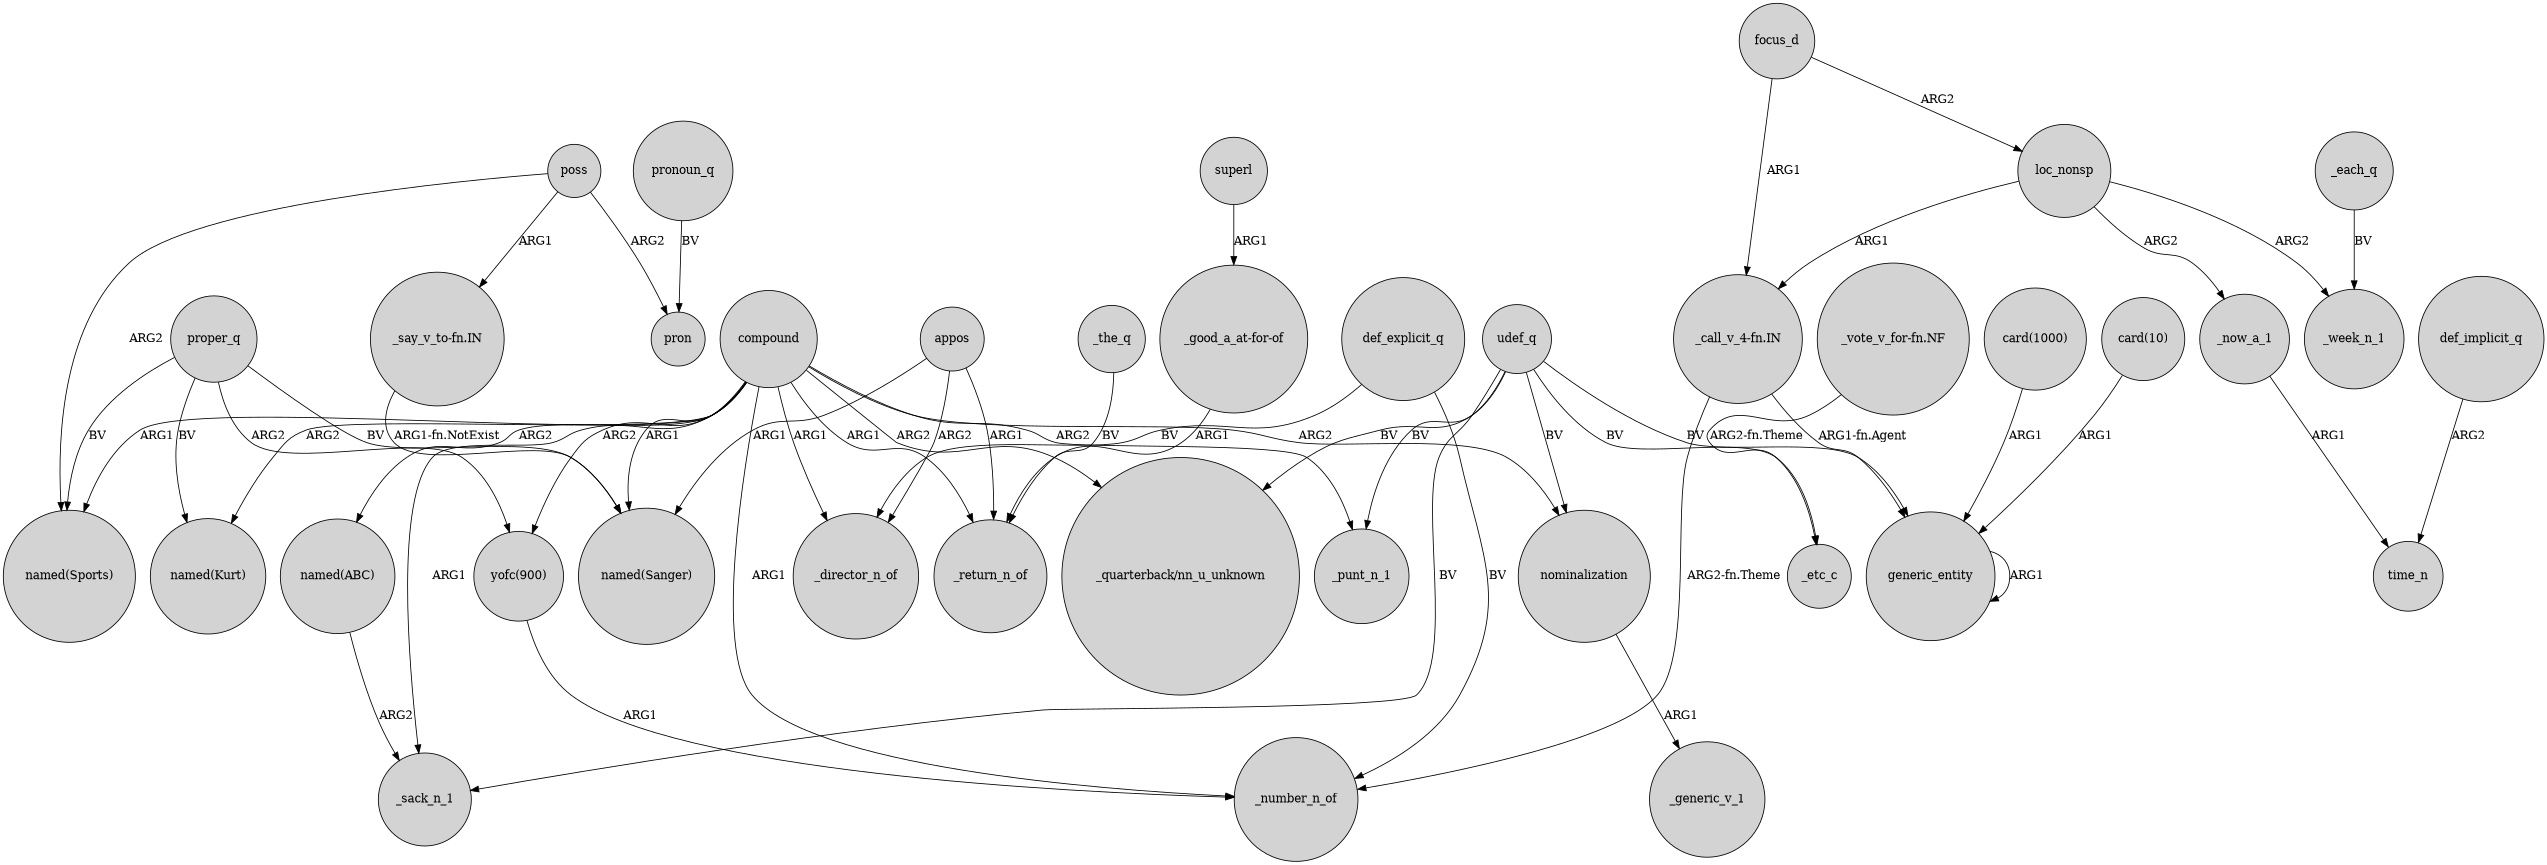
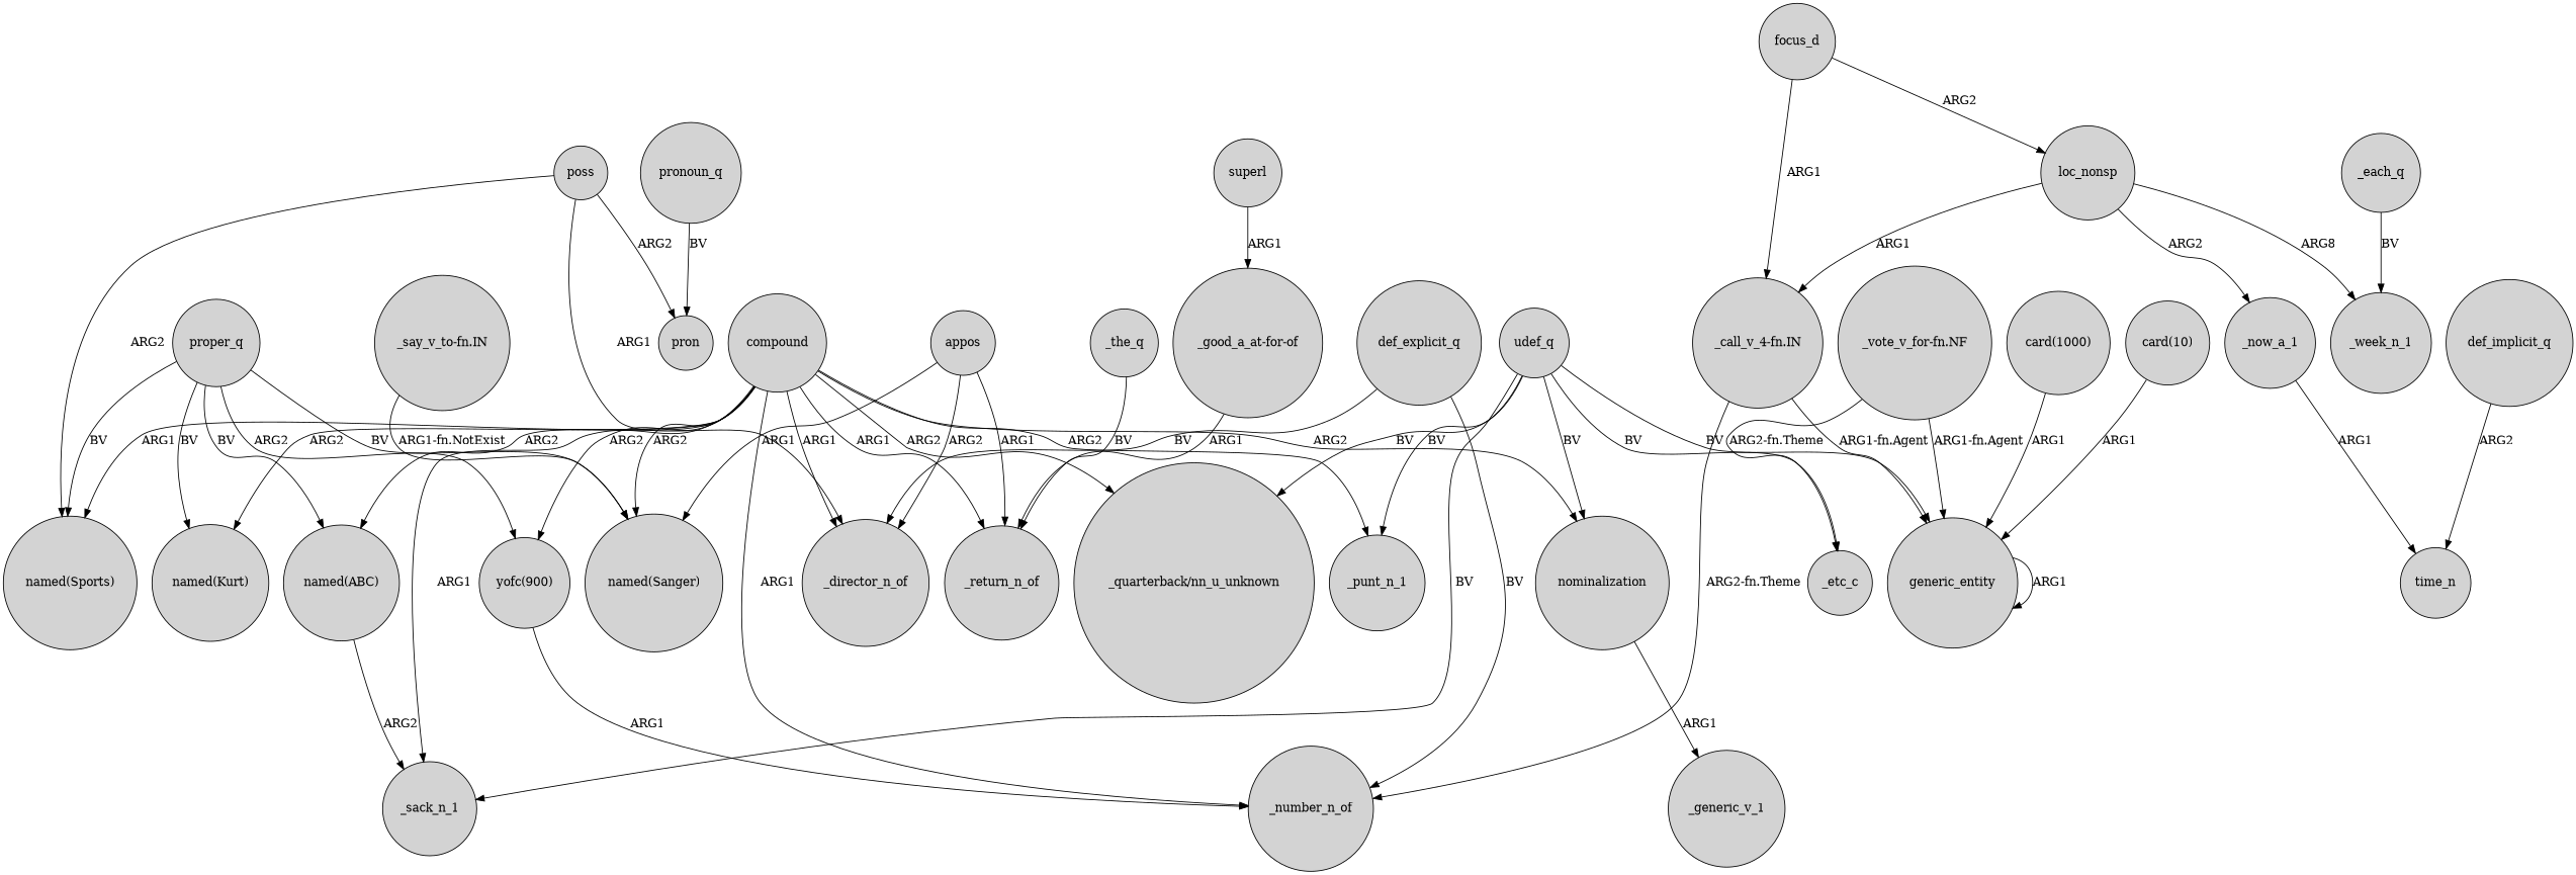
  digraph {
    node [shape=circle style=filled]
    focus_d
    loc_nonsp
    n3 [label="_call_v_4-fn.IN"]
    _week_n_1
    _now_a_1
    _number_n_of
    generic_entity
    compound
    "named(Sanger)"
    "_quarterback/nn_u_unknown"
    _return_n_of
    "named(Sports)"
    _director_n_of
    nominalization
    _punt_n_1
    "yofc(900)"
    _sack_n_1
    "named(Kurt)"
    "named(ABC)"
    n20 [label=_generic_v_1]
    "_say_v_to-fn.IN"
    "_vote_v_for-fn.NF"
    _etc_c
    _the_q
    udef_q
    poss
    pron
    proper_q
    "card(10)"
    "card(1000)"
    def_explicit_q
    appos
    pronoun_q
    superl
    "_good_a_at-for-of"
    time_n
    _each_q
    def_implicit_q
    focus_d -> loc_nonsp [label=ARG2]
    focus_d -> n3 [label=ARG1]
    loc_nonsp -> n3 [label=ARG1]
-   loc_nonsp -> _week_n_1 [label=ARG2]
+   loc_nonsp -> _week_n_1 [label=ARG8]
    loc_nonsp -> _now_a_1 [label=ARG2]
    n3 -> _number_n_of [label="ARG2-fn.Theme"]
    n3 -> generic_entity [label="ARG1-fn.Agent"]
    _now_a_1 -> time_n [label=ARG1]
    generic_entity -> generic_entity [label=ARG1]
    compound -> _number_n_of [label=ARG1]
-   compound -> "named(Sanger)" [label=ARG1]
+   compound -> "named(Sanger)" [label=ARG2]
    compound -> "_quarterback/nn_u_unknown" [label=ARG2]
    compound -> _return_n_of [label=ARG1]
    compound -> "named(Sports)" [label=ARG1]
    compound -> _director_n_of [label=ARG1]
    compound -> nominalization [label=ARG2]
    compound -> _punt_n_1 [label=ARG2]
    compound -> "yofc(900)" [label=ARG2]
    compound -> _sack_n_1 [label=ARG1]
    compound -> "named(Kurt)" [label=ARG2]
    compound -> "named(ABC)" [label=ARG2]
    nominalization -> n20 [label=ARG1]
    "yofc(900)" -> _number_n_of [label=ARG1]
    "named(ABC)" -> _sack_n_1 [label=ARG2]
    "_say_v_to-fn.IN" -> "named(Sanger)" [label="ARG1-fn.NotExist"]
+   "_vote_v_for-fn.NF" -> generic_entity [label="ARG1-fn.Agent"]
    "_vote_v_for-fn.NF" -> _etc_c [label="ARG2-fn.Theme"]
    _the_q -> _return_n_of [label=BV]
    udef_q -> generic_entity [label=BV]
    udef_q -> "_quarterback/nn_u_unknown" [label=BV]
    udef_q -> nominalization [label=BV]
    udef_q -> _punt_n_1 [label=BV]
    udef_q -> _sack_n_1 [label=BV]
    udef_q -> _etc_c [label=BV]
    poss -> "named(Sports)" [label=ARG2]
-   poss -> "_say_v_to-fn.IN" [label=ARG1]
+   poss -> _director_n_of [label=ARG1]
    poss -> pron [label=ARG2]
    proper_q -> "named(Sanger)" [label=BV]
    proper_q -> "named(Sports)" [label=BV]
    proper_q -> "yofc(900)" [label=ARG2]
    proper_q -> "named(Kurt)" [label=BV]
+   proper_q -> "named(ABC)" [label=BV]
    "card(10)" -> generic_entity [label=ARG1]
    "card(1000)" -> generic_entity [label=ARG1]
    def_explicit_q -> _number_n_of [label=BV]
    def_explicit_q -> _director_n_of [label=BV]
    appos -> "named(Sanger)" [label=ARG1]
    appos -> _return_n_of [label=ARG1]
    appos -> _director_n_of [label=ARG2]
    pronoun_q -> pron [label=BV]
    superl -> "_good_a_at-for-of" [label=ARG1]
    "_good_a_at-for-of" -> _return_n_of [label=ARG1]
    _each_q -> _week_n_1 [label=BV]
    def_implicit_q -> time_n [label=ARG2]
  }
